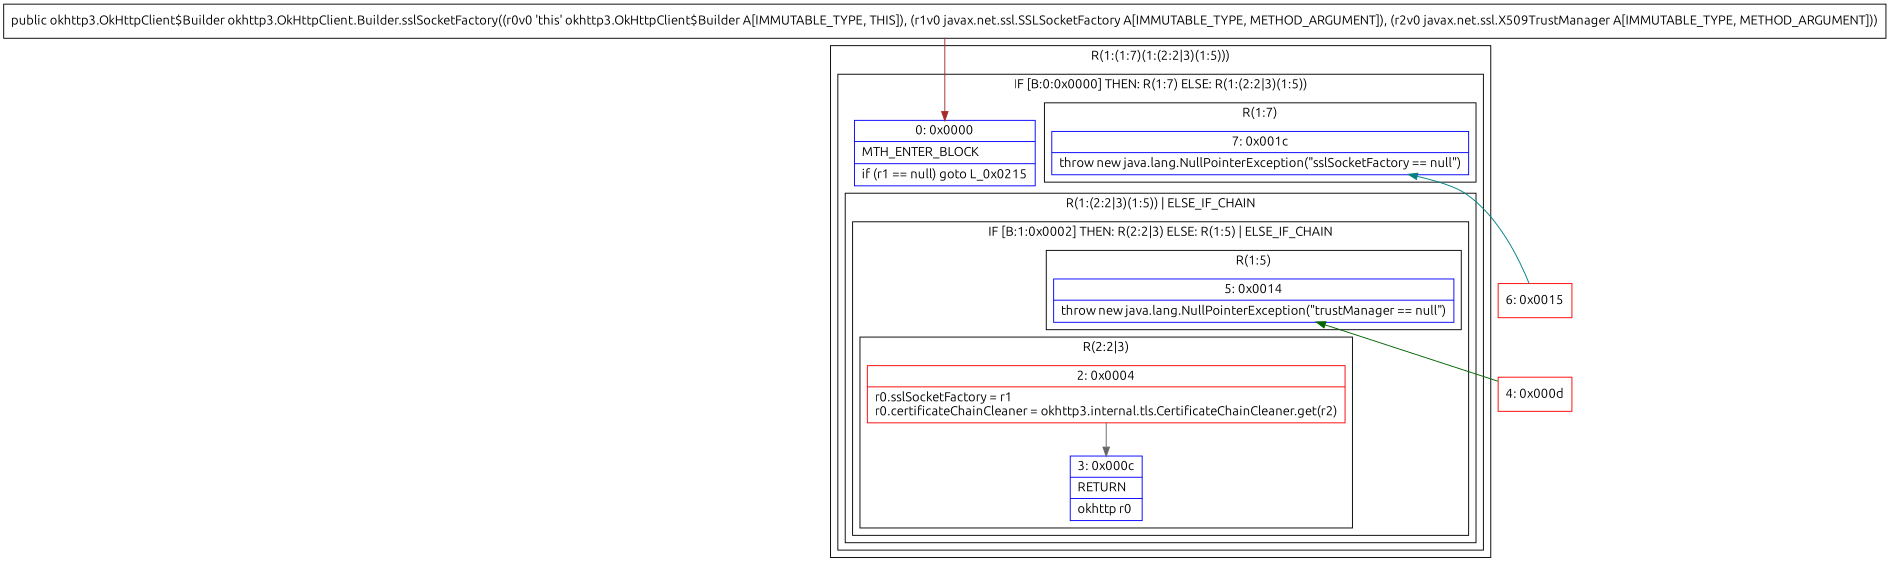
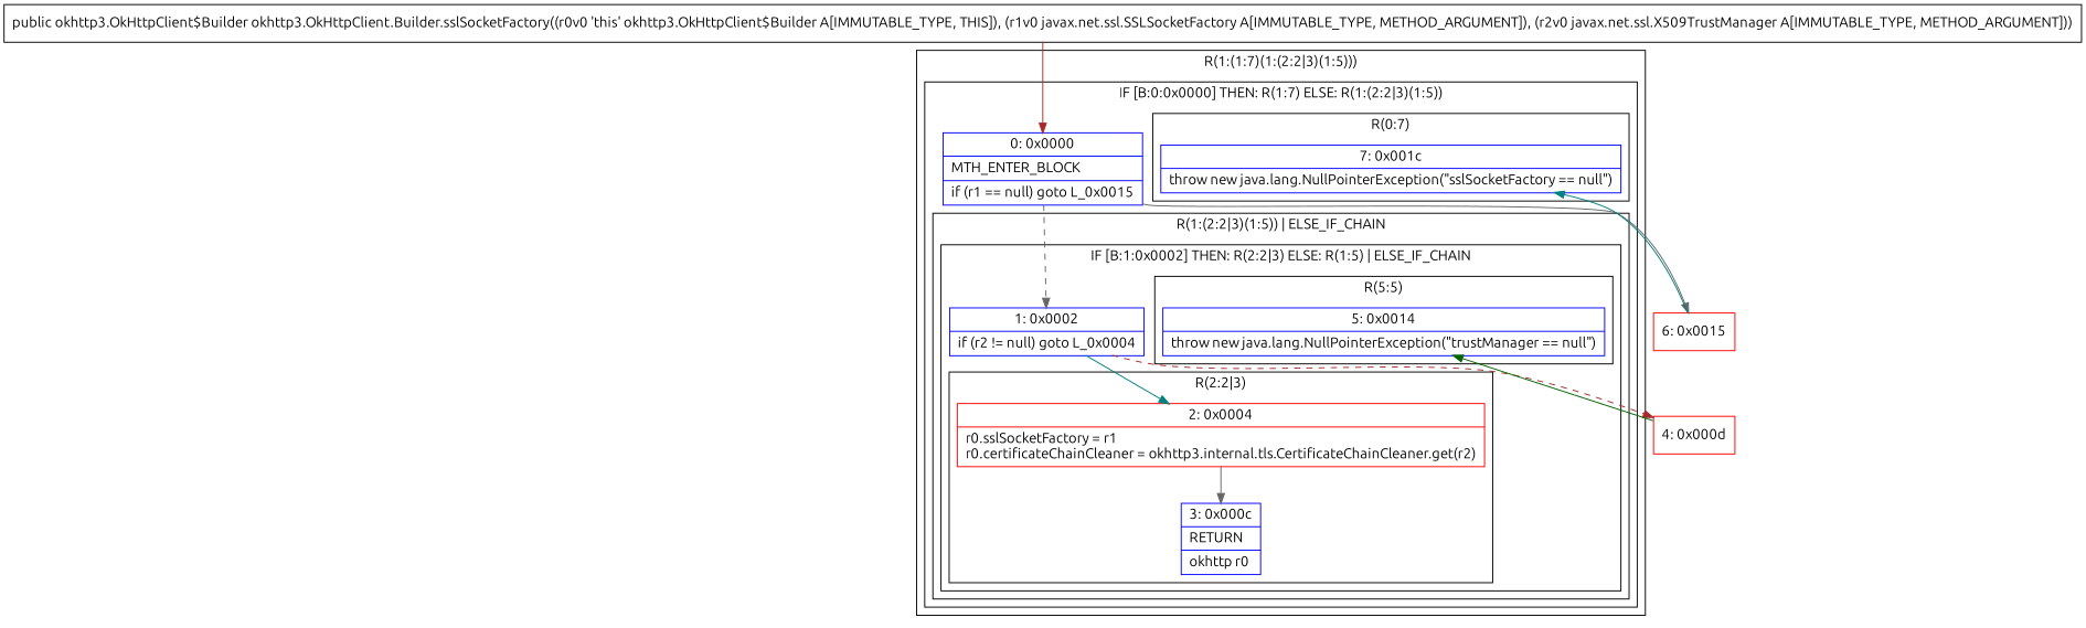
  digraph {
    fontname=Ubuntu
    node [color=blue fontname=Ubuntu shape=record]
    edge [color=gray40 fontname=Ubuntu]
    n1 [label="{7\:\ 0x001c|throw new java.lang.NullPointerException(\"sslSocketFactory == null\")\l}"]
    n2 [color=red label="{2\:\ 0x0004|r0.sslSocketFactory = r1\lr0.certificateChainCleaner = okhttp3.internal.tls.CertificateChainCleaner.get(r2)\l}"]
    n3 [label="{3\:\ 0x000c|RETURN\l|okhttp r0\l}"]
    n4 [label="{5\:\ 0x0014|throw new java.lang.NullPointerException(\"trustManager == null\")\l}"]
-   n6 [label="{0\:\ 0x0000|MTH_ENTER_BLOCK\l|if (r1 == null) goto L_0x0215\l}"]
+   n5 [label="{1\:\ 0x0002|if (r2 != null) goto L_0x0004\l}"]
+   n6 [label="{0\:\ 0x0000|MTH_ENTER_BLOCK\l|if (r1 == null) goto L_0x0015\l}"]
    n7 [color=red label="{4\:\ 0x000d}"]
    n8 [color=red label="{6\:\ 0x0015}"]
    n9 [label="{public okhttp3.OkHttpClient$Builder okhttp3.OkHttpClient.Builder.sslSocketFactory((r0v0 'this' okhttp3.OkHttpClient$Builder A[IMMUTABLE_TYPE, THIS]), (r1v0 javax.net.ssl.SSLSocketFactory A[IMMUTABLE_TYPE, METHOD_ARGUMENT]), (r2v0 javax.net.ssl.X509TrustManager A[IMMUTABLE_TYPE, METHOD_ARGUMENT])) }" color=""]
    subgraph cluster_1 {
      label="R(1:(1:7)(1:(2:2|3)(1:5)))"
      subgraph cluster_2 {
        label="IF [B:0:0x0000] THEN: R(1:7) ELSE: R(1:(2:2|3)(1:5))"
        n6
        subgraph cluster_3 {
-         label="R(1:7)"
+         label="R(0:7)"
          n1
        }
        subgraph cluster_4 {
          label="R(1:(2:2|3)(1:5)) | ELSE_IF_CHAIN\l"
          subgraph cluster_5 {
            label="IF [B:1:0x0002] THEN: R(2:2|3) ELSE: R(1:5) | ELSE_IF_CHAIN\l"
+           n5
            subgraph cluster_6 {
              label="R(2:2|3)"
              n2
              n3
            }
            subgraph cluster_7 {
-             label="R(1:5)"
+             label="R(5:5)"
              n4
            }
          }
        }
      }
    }
    n2 -> n3
+   n5 -> n2 [color=teal]
+   n5 -> n7 [color=brown style=dashed]
+   n6 -> n5 [style=dashed]
+   n6 -> n8
    n7 -> n4 [color=darkgreen]
    n8 -> n1 [color=teal]
    n9 -> n6 [color=brown]
  }
